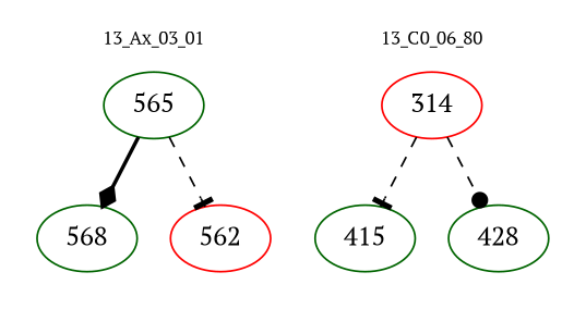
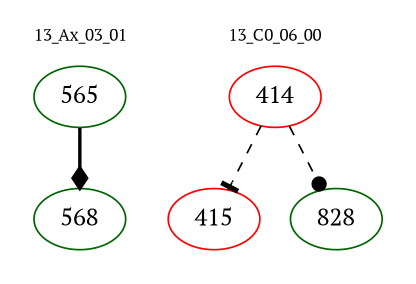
  digraph {
    fontname="PT Serif"
    node [color=darkgreen fontname="PT Serif"]
    edge [arrowhead=tee color=black fontname="PT Serif" style=dashed]
    n1 [label=565]
    n2 [label=568]
-   n3 [color=red label=562]
-   n4 [color=red label=314]
-   n5 [label=415]
-   n6 [label=428]
+   n4 [color=red label=414]
+   n5 [color=red label=415]
+   n6 [label=828]
    subgraph cluster_1 {
      color=white
      fontsize=10
      label="13_Ax_03_01"
      n1
      n2
-     n3
    }
    subgraph cluster_2 {
      color=white
      fontsize=10
-     label="13_C0_06_80"
+     label="13_C0_06_00"
      n4
      n5
      n6
    }
    n1 -> n2 [arrowhead=diamond style=bold]
-   n1 -> n3
    n4 -> n5
    n4 -> n6 [arrowhead=dot]
  }
